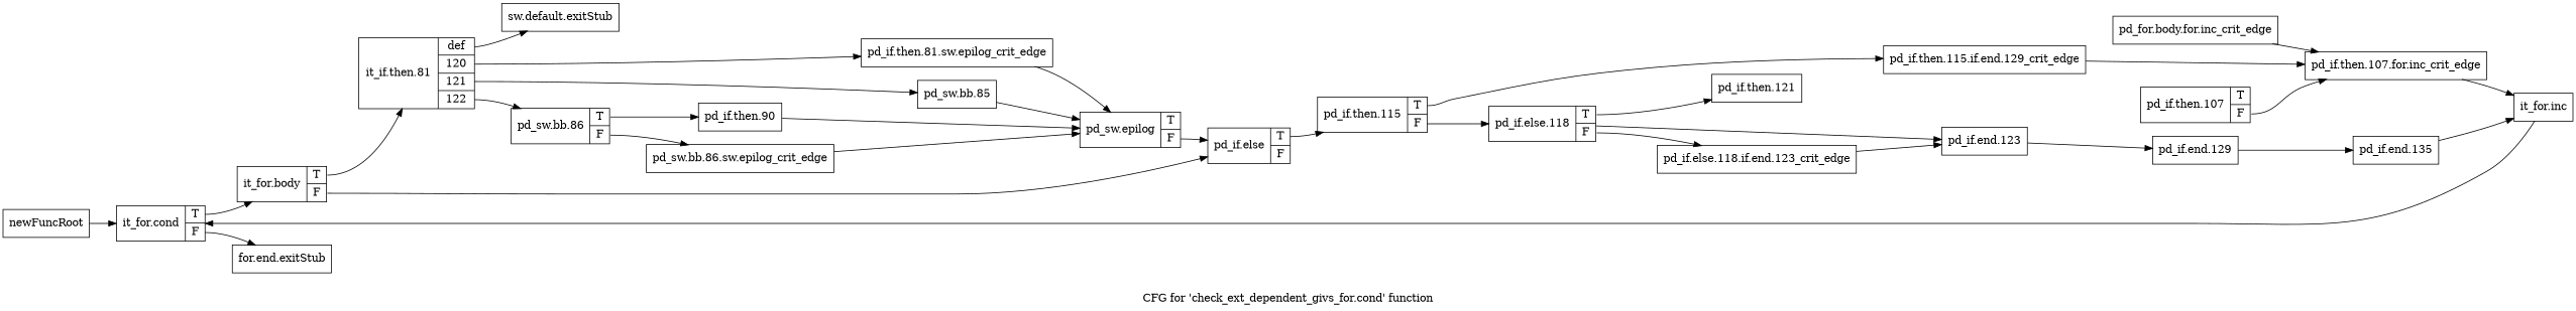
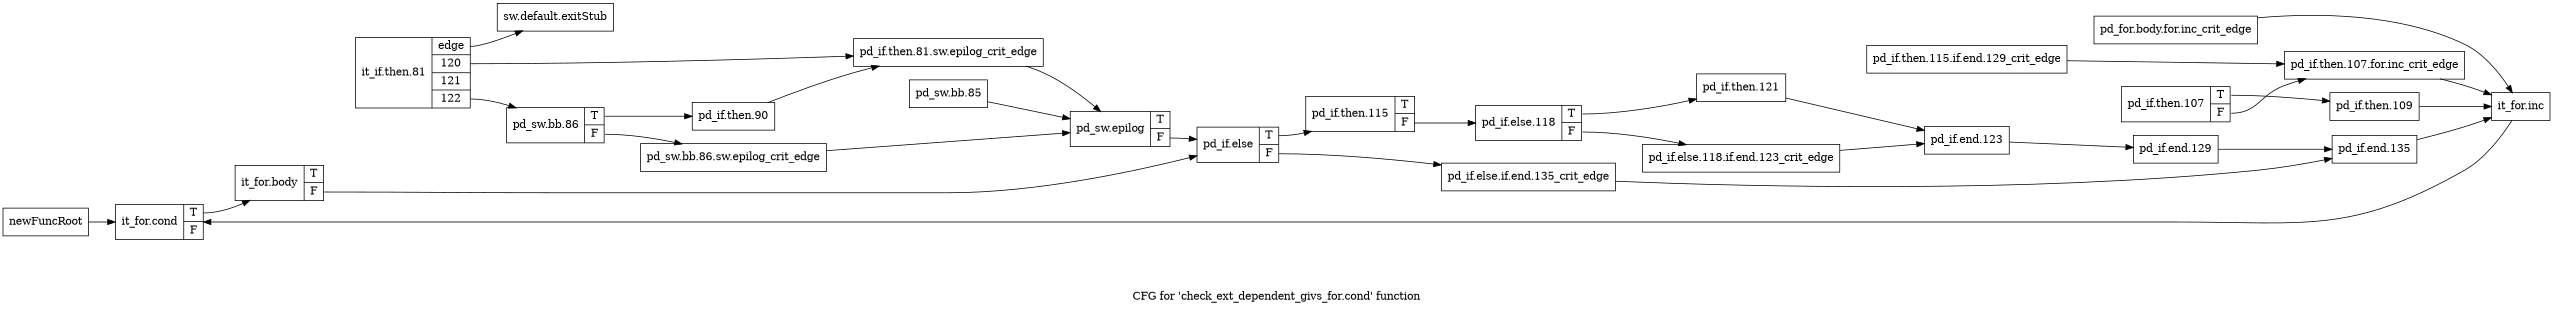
  digraph {
    label="CFG for 'check_ext_dependent_givs_for.cond' function"
    rankdir=LR
    node [shape=record]
    n1 [label="{newFuncRoot}"]
    n2 [label="{it_for.cond|{<s0>T|<s1>F}}"]
-   n3 [label="{for.end.exitStub}"]
    n4 [label="{it_for.body|{<s0>T|<s1>F}}"]
-   n5 [label="{it_if.then.81|{<s0>def|<s1>120|<s2>121|<s3>122}}"]
+   n5 [label="{it_if.then.81|{<s0>edge|<s1>120|<s2>121|<s3>122}}"]
    n6 [label="{pd_if.else|{<s0>T|<s1>F}}"]
    n7 [label="{sw.default.exitStub}"]
    n8 [label="{pd_if.then.81.sw.epilog_crit_edge}"]
    n9 [label="{pd_sw.bb.85}"]
    n10 [label="{pd_sw.bb.86|{<s0>T|<s1>F}}"]
    n11 [label="{pd_for.body.for.inc_crit_edge}"]
    n12 [label="{it_for.inc}"]
    n13 [label="{pd_sw.epilog|{<s0>T|<s1>F}}"]
    n14 [label="{pd_if.then.90}"]
    n15 [label="{pd_sw.bb.86.sw.epilog_crit_edge}"]
    n16 [label="{pd_if.then.107|{<s0>T|<s1>F}}"]
+   n17 [label="{pd_if.then.109}"]
    n18 [label="{pd_if.then.107.for.inc_crit_edge}"]
    n19 [label="{pd_if.then.115|{<s0>T|<s1>F}}"]
+   n20 [label="{pd_if.else.if.end.135_crit_edge}"]
    n21 [label="{pd_if.then.115.if.end.129_crit_edge}"]
    n22 [label="{pd_if.else.118|{<s0>T|<s1>F}}"]
    n23 [label="{pd_if.end.135}"]
    n24 [label="{pd_if.then.121}"]
    n25 [label="{pd_if.else.118.if.end.123_crit_edge}"]
    n26 [label="{pd_if.end.129}"]
    n27 [label="{pd_if.end.123}"]
    n1 -> n2
-   n2 -> n3 [tailport=s1]
    n2 -> n4 [tailport=s0]
-   n4 -> n5 [tailport=s0]
    n4 -> n6 [tailport=s1]
    n5 -> n7 [tailport=s0]
    n5 -> n8 [tailport=s1]
-   n5 -> n9 [tailport=s2]
    n5 -> n10 [tailport=s3]
    n6 -> n19 [tailport=s0]
+   n6 -> n20 [tailport=s1]
    n8 -> n13
    n9 -> n13
    n10 -> n14 [tailport=s0]
    n10 -> n15 [tailport=s1]
-   n11 -> n18
+   n11 -> n12
    n12 -> n2
    n13 -> n6 [tailport=s1]
-   n14 -> n13
+   n14 -> n8
    n15 -> n13
+   n16 -> n17 [tailport=s0]
    n16 -> n18 [tailport=s1]
+   n17 -> n12
    n18 -> n12
-   n19 -> n21 [tailport=s0]
    n19 -> n22 [tailport=s1]
+   n20 -> n23
    n21 -> n18
    n22 -> n24 [tailport=s0]
    n22 -> n25 [tailport=s1]
    n23 -> n12
-   n22 -> n27
+   n24 -> n27
    n25 -> n27
    n26 -> n23
    n27 -> n26
  }
